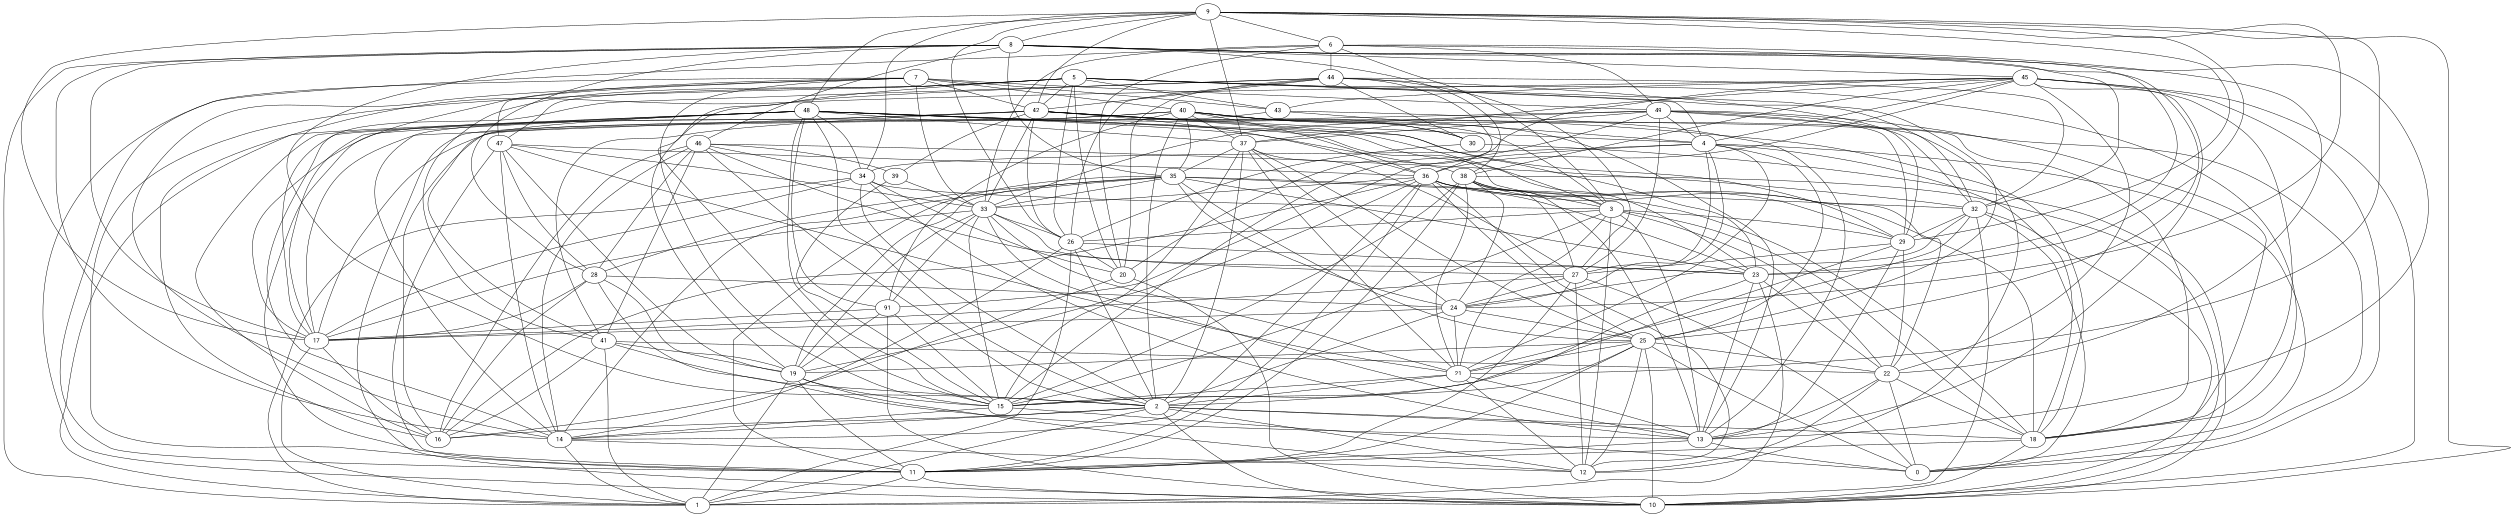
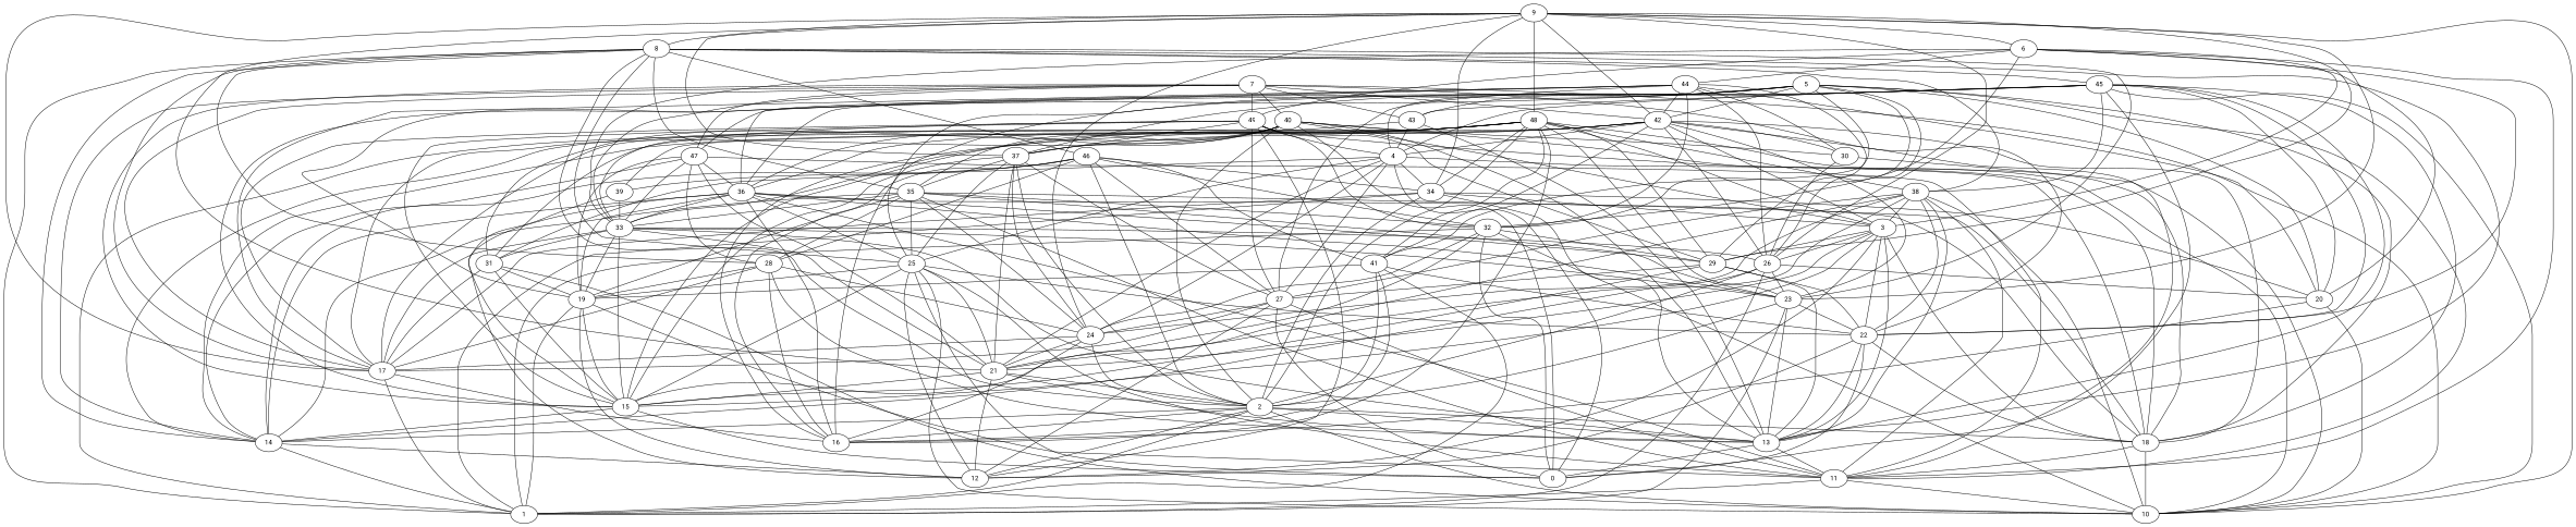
  digraph {
    fontname=Roboto
    node [fontname=Roboto]
    edge [color=black dir=none fontname=Roboto]
-   31 [label=91]
+   31
    15
    19
    10
    17
    0
    14
    4
    18
    25
    24
    27
    21
    34
    16
    11
    22
    12
    9
    42
    23
    26
    29
    37
    48
    8
    6
    41
    33
    30
    39
    3
    36
    2
    13
    1
    20
    43
    28
    44
    32
    35
    49
    38
    5
    47
    45
    46
    7
    40
    subgraph sub_1 {
      31
      15
      19
      10
      17
      0
      14
      4
      18
      25
      24
      27
      21
      34
      16
      11
      22
      12
      9
      42
      23
      26
      29
      37
      48
      8
      6
      41
      33
      30
      39
      3
      36
      2
      13
      1
      20
      43
      28
      44
      32
      35
      49
      38
      5
      47
      45
      46
      7
      40
    }
    31 -> 15
    31 -> 19
    31 -> 10
    31 -> 17
    15 -> 0
    15 -> 14
    19 -> 15
    19 -> 11
    19 -> 12
    19 -> 1
    17 -> 16
    17 -> 1
    14 -> 12
    14 -> 1
    4 -> 31
    4 -> 0
    4 -> 18
    4 -> 25
    4 -> 24
    4 -> 27
    4 -> 21
    4 -> 34
    18 -> 10
    18 -> 11
    25 -> 15
    25 -> 19
    25 -> 10
    25 -> 0
    25 -> 21
    25 -> 11
    25 -> 22
    25 -> 12
    24 -> 17
    24 -> 21
-   24 -> 25
+   24 -> 16
    24 -> 2
    27 -> 17
    27 -> 0
    27 -> 24
    27 -> 11
    27 -> 12
    21 -> 15
    21 -> 12
    21 -> 2
    21 -> 13
    34 -> 17
    34 -> 3
    34 -> 2
    34 -> 13
    34 -> 1
    34 -> 20
    11 -> 10
    11 -> 1
    22 -> 0
    22 -> 18
    22 -> 12
    22 -> 13
    9 -> 10
    9 -> 17
    9 -> 24
    9 -> 21
    9 -> 34
    9 -> 42
    9 -> 23
    9 -> 26
    9 -> 29
    9 -> 37
    9 -> 48
    9 -> 8
    9 -> 6
    42 -> 14
    42 -> 4
    42 -> 18
    42 -> 11
    42 -> 23
    42 -> 26
    42 -> 41
    42 -> 33
    42 -> 30
    42 -> 39
    42 -> 3
    42 -> 36
    23 -> 22
    23 -> 2
    23 -> 13
    23 -> 1
    26 -> 14
    26 -> 23
    26 -> 2
    26 -> 1
    26 -> 20
    29 -> 15
    29 -> 27
    29 -> 22
    29 -> 13
    37 -> 15
    37 -> 25
    37 -> 24
    37 -> 27
    37 -> 21
    37 -> 2
    37 -> 35
    48 -> 31
    48 -> 15
    48 -> 17
    48 -> 14
    48 -> 18
    48 -> 34
    48 -> 16
    48 -> 23
    48 -> 29
    48 -> 37
    48 -> 41
    48 -> 3
    48 -> 2
    48 -> 1
    48 -> 38
    8 -> 17
    8 -> 14
    8 -> 25
    8 -> 23
    8 -> 2
    8 -> 13
    8 -> 1
    8 -> 28
    8 -> 35
    8 -> 38
    8 -> 45
    8 -> 46
    6 -> 11
    6 -> 22
    6 -> 33
    6 -> 3
    6 -> 20
    6 -> 44
    6 -> 32
    6 -> 49
    41 -> 19
    41 -> 16
    41 -> 22
    41 -> 2
    41 -> 1
    33 -> 31
    33 -> 15
    33 -> 19
    33 -> 17
    33 -> 21
    33 -> 23
    33 -> 26
    33 -> 13
    30 -> 10
    30 -> 26
    39 -> 15
    39 -> 33
    3 -> 15
    3 -> 18
    3 -> 21
    3 -> 22
    3 -> 12
    3 -> 26
    3 -> 29
    3 -> 13
    36 -> 19
    36 -> 14
    36 -> 18
    36 -> 25
    36 -> 16
    36 -> 11
    36 -> 12
    36 -> 23
    36 -> 29
    36 -> 33
    2 -> 10
    2 -> 14
    2 -> 18
    2 -> 16
    2 -> 12
    2 -> 13
    2 -> 1
    13 -> 0
    13 -> 11
    20 -> 10
    20 -> 16
    43 -> 4
    43 -> 16
    43 -> 13
    28 -> 19
    28 -> 17
    28 -> 24
    28 -> 16
    28 -> 13
    44 -> 19
    44 -> 17
    44 -> 27
    44 -> 42
    44 -> 26
    44 -> 29
    44 -> 30
    44 -> 36
    44 -> 20
    44 -> 32
    32 -> 10
    32 -> 0
    32 -> 24
    32 -> 21
    32 -> 29
    32 -> 1
    35 -> 19
    35 -> 14
    35 -> 18
    35 -> 25
    35 -> 24
    35 -> 11
    35 -> 23
    35 -> 33
    35 -> 28
    35 -> 32
    49 -> 15
    49 -> 17
    49 -> 4
    49 -> 18
    49 -> 27
    49 -> 12
    49 -> 29
    49 -> 37
    49 -> 33
    49 -> 32
    38 -> 15
    38 -> 10
    38 -> 24
    38 -> 27
    38 -> 21
    38 -> 11
    38 -> 22
    38 -> 3
    38 -> 13
    5 -> 15
    5 -> 4
    5 -> 18
    5 -> 25
    5 -> 11
    5 -> 42
    5 -> 26
    5 -> 41
    5 -> 20
    5 -> 43
    5 -> 32
    5 -> 47
    47 -> 19
    47 -> 14
    47 -> 21
    47 -> 11
    47 -> 33
    47 -> 36
    47 -> 28
    45 -> 10
    45 -> 0
    45 -> 4
    45 -> 18
    45 -> 16
    45 -> 22
    45 -> 37
    45 -> 36
    45 -> 13
    45 -> 20
    45 -> 43
    45 -> 38
    46 -> 14
    46 -> 27
    46 -> 34
    46 -> 16
    46 -> 41
    46 -> 39
    46 -> 2
    46 -> 28
    46 -> 32
    7 -> 15
    7 -> 10
    7 -> 17
    7 -> 14
+   7 -> 22
    7 -> 42
    7 -> 33
    7 -> 43
    7 -> 49
    7 -> 47
    7 -> 40
    40 -> 31
    40 -> 10
    40 -> 17
    40 -> 0
    40 -> 37
    40 -> 30
    40 -> 3
    40 -> 36
    40 -> 2
    40 -> 13
    40 -> 35
  }
